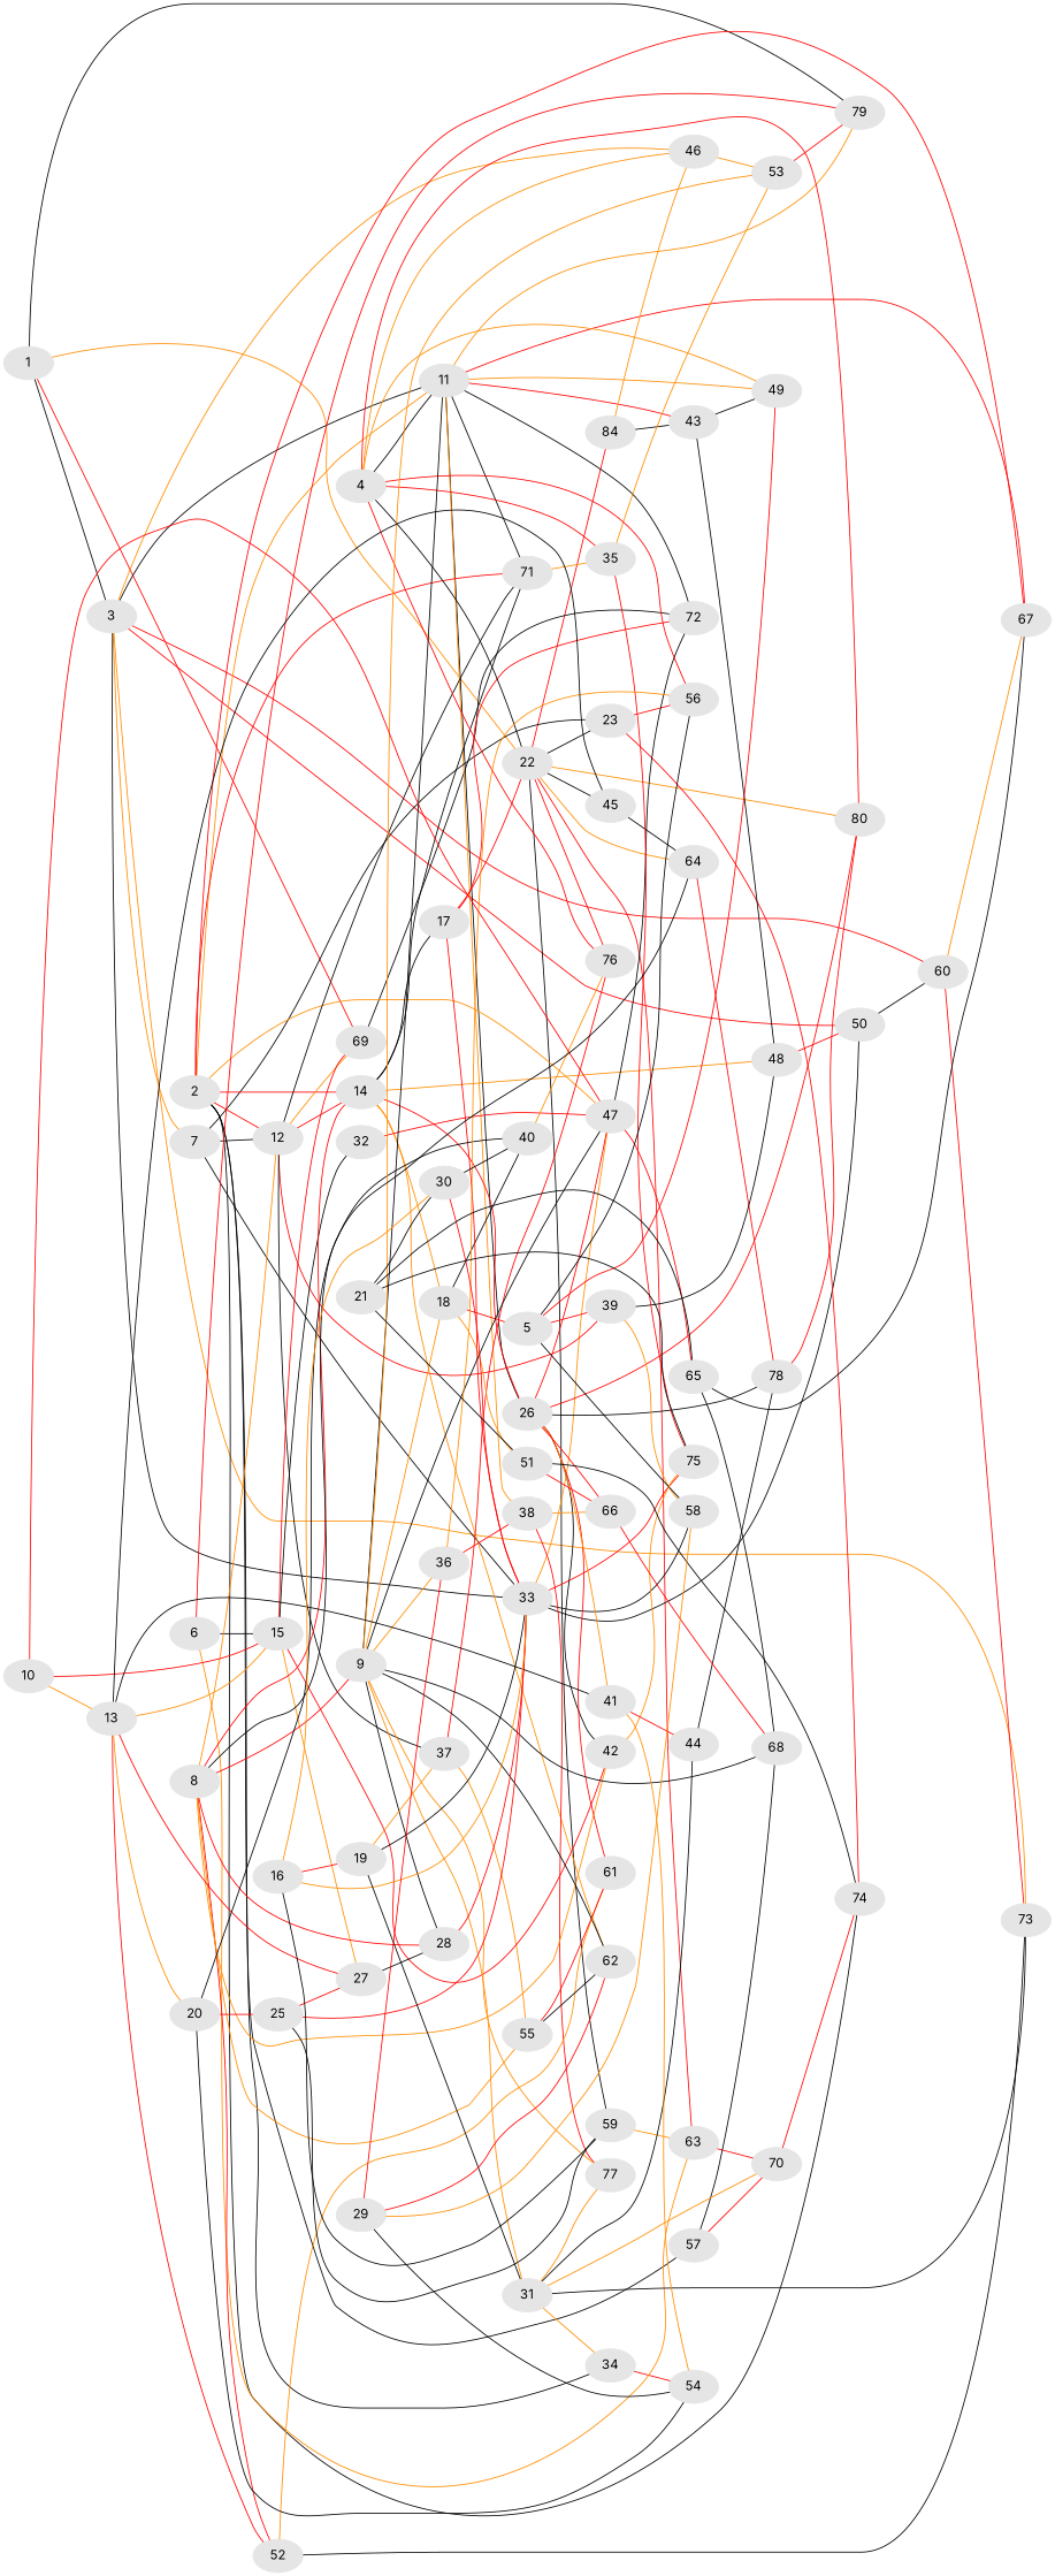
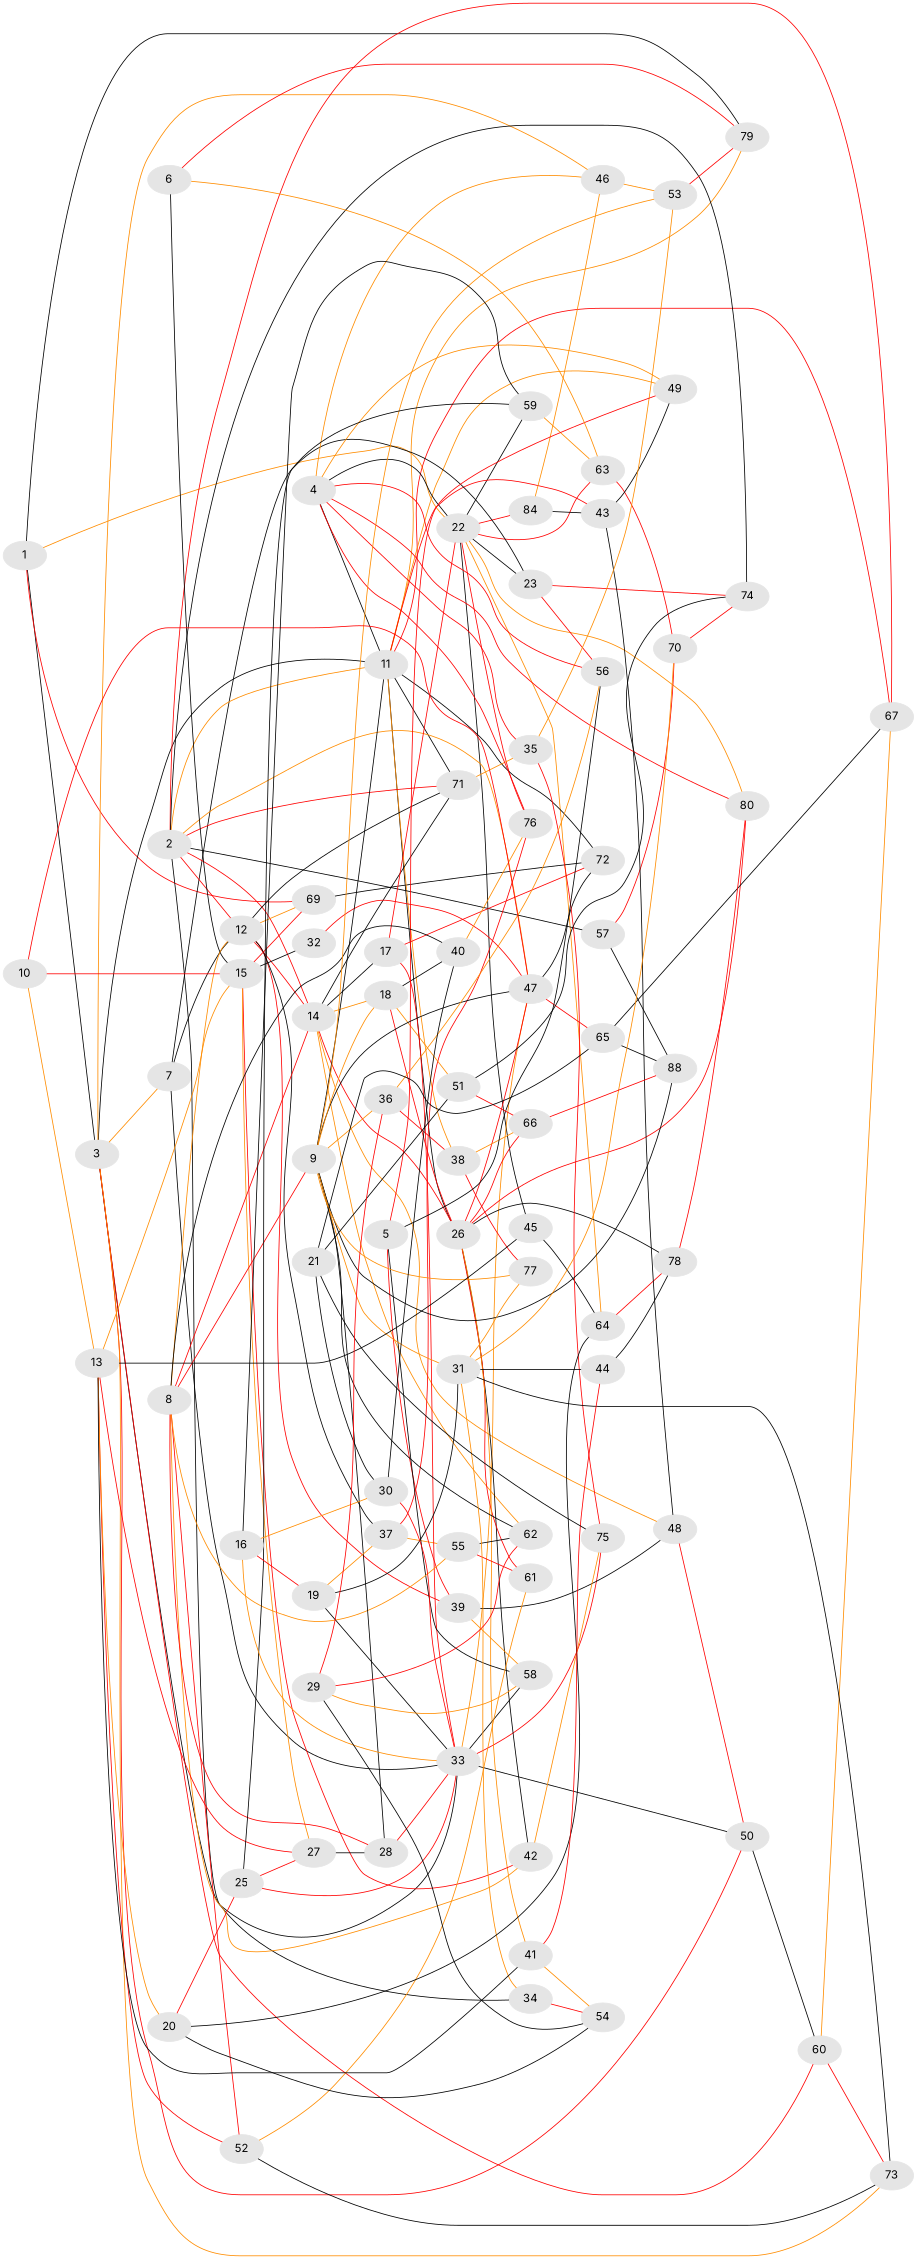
  graph {
    fontname=Inter
    rankdir=LR
    node [color=gray90 fontname=Inter style=filled]
    edge [color=red fontname=Inter weight=1.0]
    1
    3
    22
    69
    79
    11
    7
    33
    46
    50
    60
    73
    76
    80
    63
    23
    45
    59
    64
    n20 [label=84]
    72
    2
    12
    14
    34
    47
    57
    67
    71
    74
    49
    26
    38
    43
    39
    37
    18
    62
    17
    48
    54
    65
-   68
+   68 [label=88]
    70
    35
    58
    75
    53
    4
    56
    5
    6
    15
    42
    27
    32
    8
    9
    28
    40
    52
    55
    31
    36
    77
    51
    61
    44
    10
    13
    20
    41
    66
    78
    25
    16
    19
    30
    21
    29
    1 -- 3 [color=black]
    1 -- 22 [color=darkorange]
    1 -- 69
    1 -- 79 [color=black]
    3 -- 11 [color=black]
    3 -- 7 [color=darkorange]
    3 -- 33 [color=black]
    3 -- 46 [color=darkorange]
    3 -- 50
    3 -- 60
    3 -- 73 [color=darkorange]
    22 -- 76
    22 -- 80 [color=darkorange]
    22 -- 63
    22 -- 23 [color=black]
    22 -- 45 [color=black]
    22 -- 59 [color=black]
    22 -- 64 [color=darkorange]
    22 -- n20 [weight=2.0]
    69 -- 72 [color=black]
    11 -- 79 [color=darkorange]
    11 -- 72 [color=black]
    11 -- 67
    11 -- 71 [color=black]
    11 -- 49 [color=darkorange]
    11 -- 26 [color=black]
    11 -- 38 [color=darkorange]
    11 -- 43
    7 -- 33 [color=black]
    7 -- 23 [color=black]
    7 -- 12 [color=black]
    33 -- 50 [color=black]
    33 -- 47 [color=darkorange]
    33 -- 58 [color=black]
    33 -- 75
    46 -- 53 [color=darkorange]
    50 -- 60 [color=black]
    60 -- 73
    60 -- 67 [color=darkorange]
    63 -- 70
    23 -- 74
    23 -- 56
    45 -- 64 [color=black]
    59 -- 63 [color=darkorange]
    64 -- 78
    n20 -- 46 [color=darkorange]
    n20 -- 43 [color=black]
    2 -- 11 [color=darkorange]
    2 -- 12
    2 -- 14 [weight=3.0]
    2 -- 34 [color=black weight=2.0]
    2 -- 47 [color=darkorange]
    2 -- 57 [color=black]
    2 -- 67
    2 -- 71
    2 -- 74 [color=black]
    12 -- 69 [color=darkorange]
    12 -- 14
    12 -- 71 [color=black]
    12 -- 39
    12 -- 37 [color=black]
    14 -- 71 [color=black]
    14 -- 26
    14 -- 18 [color=darkorange]
    14 -- 62 [color=darkorange]
    14 -- 17 [color=black]
    14 -- 48 [color=darkorange]
    34 -- 54
    47 -- 72 [color=black]
    47 -- 65
    57 -- 68 [color=black]
    57 -- 70
    71 -- 35 [color=darkorange]
    26 -- 80
    26 -- 47
    26 -- 42 [color=black]
    26 -- 61 [weight=2.0]
    26 -- 41 [color=darkorange]
    26 -- 66
    26 -- 78 [color=black]
    38 -- 77
    38 -- 66 [color=darkorange]
    43 -- 49 [color=black]
    43 -- 48 [color=black]
    39 -- 48 [color=black]
    39 -- 58 [color=darkorange]
    37 -- 76
    37 -- 55 [color=darkorange]
-   18 -- 5 [weight=2.0]
+   18 -- 26 [weight=2.0]
    18 -- 40 [color=black]
    18 -- 51 [color=darkorange]
    17 -- 22
    17 -- 33
    17 -- 72
    48 -- 50
    65 -- 67 [color=black]
    65 -- 68 [color=black]
    70 -- 74
    35 -- 75
    35 -- 53 [color=darkorange]
    53 -- 79
    4 -- 22 [color=black]
    4 -- 11 [color=black]
    4 -- 46 [color=darkorange]
    4 -- 76
    4 -- 80
    4 -- 49 [color=darkorange]
    4 -- 35
    4 -- 56
    5 -- 49
    5 -- 39
    5 -- 58 [color=black]
    5 -- 56 [color=black]
    6 -- 79
    6 -- 63 [color=darkorange]
    6 -- 15 [color=black weight=2.0]
    15 -- 69
    15 -- 42
    15 -- 27 [color=darkorange]
    15 -- 32 [color=black weight=2.0]
    42 -- 75 [color=darkorange]
    27 -- 28 [color=black]
    32 -- 47
    8 -- 12 [color=darkorange]
    8 -- 14 [weight=2.0]
    8 -- 42 [color=darkorange]
    8 -- 9
    8 -- 28
    8 -- 40 [color=black]
    8 -- 52
    8 -- 55 [color=darkorange]
    9 -- 11 [color=black]
    9 -- 47 [color=black]
    9 -- 18 [color=darkorange weight=2.0]
    9 -- 62 [color=black]
    9 -- 68 [color=black]
    9 -- 53 [color=darkorange]
    9 -- 28 [color=black]
    9 -- 31 [color=darkorange]
    9 -- 36 [color=darkorange]
    9 -- 77 [color=darkorange]
    28 -- 33
    40 -- 76 [color=darkorange]
    52 -- 73 [color=black]
    52 -- 61 [color=darkorange]
    55 -- 62 [color=black]
    55 -- 61
    31 -- 73 [color=black]
    31 -- 34 [color=darkorange]
    31 -- 70 [color=darkorange]
    31 -- 77 [color=darkorange weight=2.0]
    31 -- 44 [color=black weight=2.0]
    36 -- 38
    36 -- 56 [color=darkorange]
    51 -- 74 [color=black]
    51 -- 66
    44 -- 78 [color=black]
    10 -- 47
    10 -- 15 [weight=2.0]
    10 -- 13 [color=darkorange]
    13 -- 45 [color=black weight=2.0]
    13 -- 15 [color=darkorange weight=3.0]
    13 -- 27
    13 -- 52
    13 -- 20 [color=darkorange]
    13 -- 41 [color=black]
    20 -- 64 [color=black]
    20 -- 54 [color=black]
    20 -- 25
    41 -- 54 [color=darkorange]
    41 -- 44
    66 -- 68
    78 -- 80
    25 -- 33
    25 -- 59 [color=black]
    25 -- 27
    16 -- 33 [color=darkorange]
    16 -- 59 [color=black]
    16 -- 19
    16 -- 30 [color=darkorange]
    19 -- 33 [color=black]
    19 -- 37 [color=darkorange]
    19 -- 31 [color=black]
    30 -- 33
    30 -- 40 [color=black]
    21 -- 65 [color=black]
    21 -- 75 [color=black]
    21 -- 51 [color=black]
    21 -- 30 [color=black]
    29 -- 62
    29 -- 54 [color=black]
    29 -- 58 [color=darkorange]
    29 -- 36
  }
